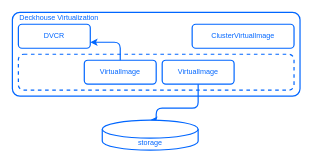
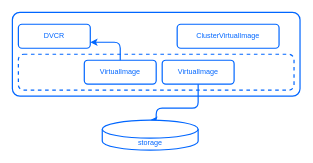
  <mxCell id="0" />
  <mxCell id="1" parent="0" />
  <mxCell id="2" value="" style="rounded=1;whiteSpace=wrap;html=1;fillColor=#FFFFFF;fontColor=#0066ff;strokeColor=#0066ff;strokeWidth=2;arcSize=9;" parent="1" vertex="1"><mxGeometry x="20" y="20" width="480" height="140" as="geometry" /></mxCell>
  <mxCell id="3" value="" style="rounded=1;whiteSpace=wrap;html=1;dashed=1;fillColor=none;fontColor=#0066ff;strokeColor=#0066ff;strokeWidth=2;" parent="1" vertex="1"><mxGeometry x="30" y="90" width="460" height="60" as="geometry" /></mxCell>
- <mxCell id="4" value="Deckhouse Virtualization" style="text;html=1;strokeColor=none;fillColor=none;align=left;verticalAlign=middle;whiteSpace=wrap;rounded=0;fontColor=#0066ff;strokeWidth=2;" parent="1" vertex="1"><mxGeometry x="30" y="20" width="140" height="20" as="geometry" /></mxCell>
  <mxCell id="5" style="edgeStyle=orthogonalEdgeStyle;html=1;exitX=0.5;exitY=1;exitDx=0;exitDy=0;entryX=0.5;entryY=0;entryDx=0;entryDy=0;entryPerimeter=0;fillColor=#f5f5f5;strokeColor=#0066ff;strokeWidth=2;fontColor=#0066ff;" parent="1" source="11" target="9" edge="1"><mxGeometry relative="1" as="geometry"><Array as="points"><mxPoint x="330" y="180" /><mxPoint x="260" y="180" /></Array></mxGeometry></mxCell>
  <mxCell id="6" style="edgeStyle=orthogonalEdgeStyle;html=1;exitX=0.5;exitY=0;exitDx=0;exitDy=0;entryX=1;entryY=0.75;entryDx=0;entryDy=0;fillColor=#f5f5f5;strokeColor=#0066ff;strokeWidth=2;fontColor=#0066ff;" parent="1" source="7" target="10" edge="1"><mxGeometry relative="1" as="geometry" /></mxCell>
  <mxCell id="7" value="VirtualImage" style="rounded=1;whiteSpace=wrap;html=1;fillColor=none;fontColor=#0066ff;strokeColor=#0066ff;strokeWidth=2;" parent="1" vertex="1"><mxGeometry x="140" y="100" width="120" height="40" as="geometry" /></mxCell>
- <mxCell id="8" value="ClusterVirtualImage" style="rounded=1;whiteSpace=wrap;html=1;fillColor=none;fontColor=#0066ff;strokeColor=#0066ff;strokeWidth=2;" parent="1" vertex="1"><mxGeometry x="320" y="40" width="170" height="40" as="geometry" /></mxCell>
+ <mxCell id="8" value="ClusterVirtualImage" style="rounded=1;whiteSpace=wrap;html=1;fillColor=none;fontColor=#0066ff;strokeColor=#0066ff;strokeWidth=2;" parent="1" vertex="1"><mxGeometry x="295" y="40" width="170" height="40" as="geometry" /></mxCell>
  <mxCell id="9" value="storage" style="shape=cylinder3;whiteSpace=wrap;html=1;boundedLbl=1;backgroundOutline=1;size=15;fillColor=#FFFFFF;fontColor=#0066ff;strokeColor=#0066ff;strokeWidth=2;" parent="1" vertex="1"><mxGeometry x="170" y="200" width="160" height="50" as="geometry" /></mxCell>
  <mxCell id="10" value="DVCR" style="rounded=1;whiteSpace=wrap;html=1;fillColor=none;fontColor=#0066ff;strokeColor=#0066ff;strokeWidth=2;" parent="1" vertex="1"><mxGeometry x="30" y="40" width="120" height="40" as="geometry" /></mxCell>
  <mxCell id="11" value="VirtualImage" style="rounded=1;whiteSpace=wrap;html=1;fillColor=none;fontColor=#0066ff;strokeColor=#0066ff;strokeWidth=2;" parent="1" vertex="1"><mxGeometry x="270" y="100" width="120" height="40" as="geometry" /></mxCell>
